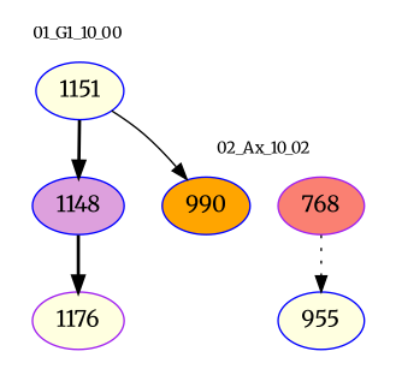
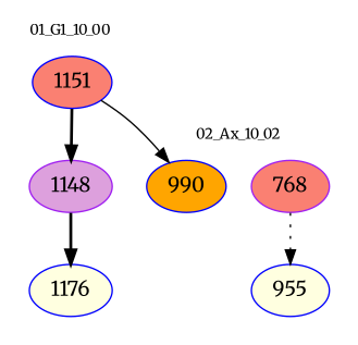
  digraph {
    fontname=Merriweather
    node [color=blue fillcolor=salmon fontname=Merriweather style=filled]
    edge [color=black fontname=Merriweather style=bold]
    n1 [color=purple label=768]
    n2 [fillcolor=lightyellow label=955]
    n3 [fillcolor=orange label=990]
-   n4 [fillcolor=lightyellow label=1151]
-   n5 [fillcolor=plum label=1148]
-   n6 [color=purple fillcolor=lightyellow label=1176]
+   n4 [label=1151]
+   n5 [color=purple fillcolor=plum label=1148]
+   n6 [fillcolor=lightyellow label=1176]
    subgraph cluster_1 {
      color=white
      fontsize=10
      label="02_Ax_10_02"
      n1
      n2
      n3
    }
    subgraph cluster_2 {
      color=white
      fontsize=10
      label="01_G1_10_00"
      n4
      n5
      n6
    }
    n1 -> n2 [style=dotted]
    n4 -> n3 [style=solid]
    n4 -> n5
    n5 -> n6
  }
